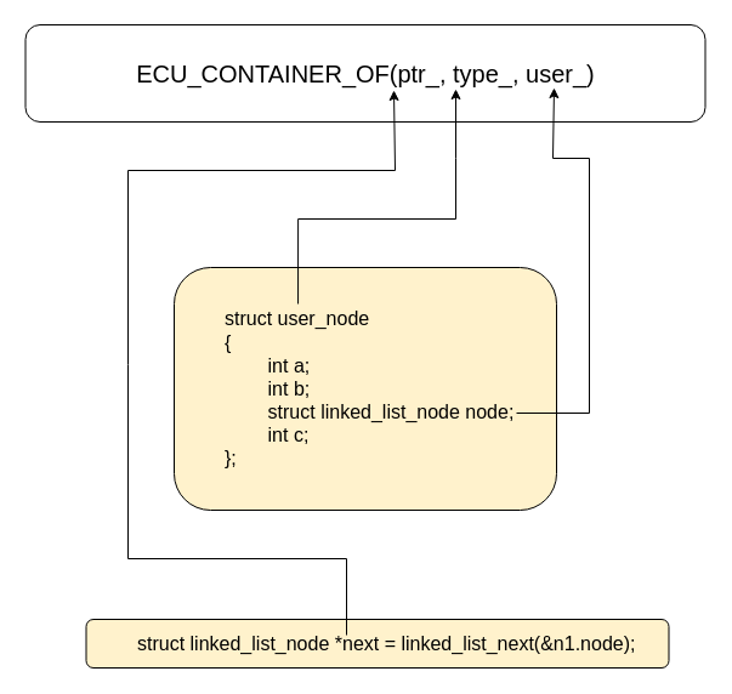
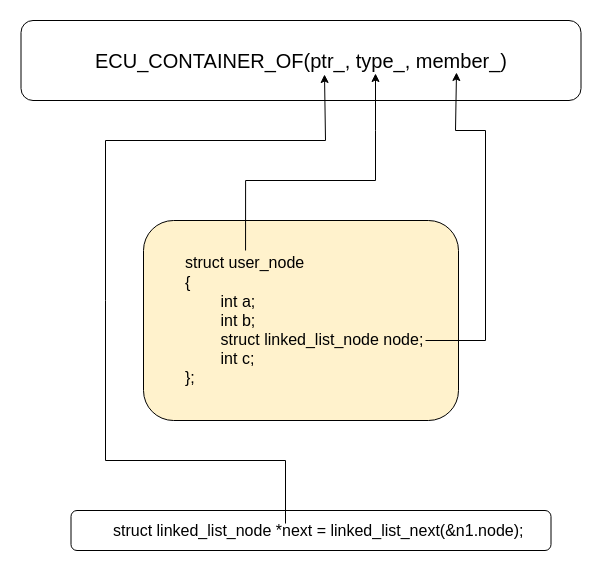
  <mxCell id="0" />
  <mxCell id="1" parent="0" />
- <mxCell id="2" value="&lt;font style=&quot;font-size: 20px;&quot;&gt;ECU_CONTAINER_OF(ptr_, type_, user_)&lt;/font&gt;" style="rounded=1;whiteSpace=wrap;html=1;" parent="1" vertex="1"><mxGeometry x="20.5" y="20" width="560" height="80" as="geometry" /></mxCell>
+ <mxCell id="2" value="&lt;font style=&quot;font-size: 20px;&quot;&gt;ECU_CONTAINER_OF(ptr_, type_, member_)&lt;/font&gt;" style="rounded=1;whiteSpace=wrap;html=1;" parent="1" vertex="1"><mxGeometry x="20.5" y="20" width="560" height="80" as="geometry" /></mxCell>
  <mxCell id="3" value="&lt;blockquote style=&quot;margin: 0 0 0 40px; border: none; padding: 0px;&quot;&gt;&lt;font style=&quot;font-size: 16px;&quot;&gt;struct user_node&amp;nbsp;&lt;br&gt;&lt;/font&gt;&lt;font style=&quot;font-size: 16px;&quot;&gt;&lt;span style=&quot;&quot;&gt;{&lt;br&gt;&lt;/span&gt;&lt;/font&gt;&lt;font style=&quot;font-size: 16px;&quot;&gt;&lt;span style=&quot;&quot;&gt;&lt;span style=&quot;white-space: pre;&quot;&gt;&#09;&lt;/span&gt;int a;&lt;br&gt;&lt;/span&gt;&lt;/font&gt;&lt;font style=&quot;font-size: 16px;&quot;&gt;&lt;span style=&quot;&quot;&gt;&lt;span style=&quot;white-space: pre;&quot;&gt; &lt;span style=&quot;white-space: pre;&quot;&gt; &lt;span style=&quot;white-space: pre;&quot;&gt;&#09;&lt;/span&gt;&lt;/span&gt;&lt;/span&gt;int b;&lt;br&gt;&lt;/span&gt;&lt;/font&gt;&lt;font style=&quot;font-size: 16px;&quot;&gt;&lt;span style=&quot;&quot;&gt;&lt;span style=&quot;white-space: pre;&quot;&gt; &lt;span style=&quot;white-space: pre;&quot;&gt; &lt;span style=&quot;white-space: pre;&quot;&gt;&#09;&lt;/span&gt;&lt;/span&gt;&lt;/span&gt;struct linked_list_node node;&lt;br&gt;&lt;/span&gt;&lt;/font&gt;&lt;font style=&quot;font-size: 16px;&quot;&gt;&lt;span style=&quot;&quot;&gt;&lt;span style=&quot;white-space: pre;&quot;&gt; &lt;span style=&quot;white-space: pre;&quot;&gt; &lt;span style=&quot;white-space: pre;&quot;&gt;&#09;&lt;/span&gt;&lt;/span&gt;&lt;/span&gt;int c;&lt;br&gt;&lt;/span&gt;&lt;/font&gt;&lt;font style=&quot;font-size: 16px;&quot;&gt;&lt;span style=&quot;&quot;&gt;};&lt;/span&gt;&lt;/font&gt;&lt;/blockquote&gt;" style="rounded=1;whiteSpace=wrap;html=1;align=left;fillColor=#fff2cc;" parent="1" vertex="1"><mxGeometry x="143" y="220" width="315" height="200" as="geometry" /></mxCell>
  <mxCell id="4" style="edgeStyle=orthogonalEdgeStyle;rounded=0;orthogonalLoop=1;jettySize=auto;html=1;" parent="1" edge="1"><mxGeometry relative="1" as="geometry"><mxPoint x="456" y="72" as="targetPoint" /><mxPoint x="425" y="340" as="sourcePoint" /><Array as="points"><mxPoint x="485" y="340" /><mxPoint x="485" y="130" /><mxPoint x="455" y="130" /></Array></mxGeometry></mxCell>
  <mxCell id="5" style="edgeStyle=orthogonalEdgeStyle;rounded=0;orthogonalLoop=1;jettySize=auto;html=1;exitX=0.333;exitY=0.15;exitDx=0;exitDy=0;exitPerimeter=0;strokeWidth=1;" parent="1" edge="1"><mxGeometry relative="1" as="geometry"><mxPoint x="375" y="73" as="targetPoint" /><mxPoint x="245.05" y="250" as="sourcePoint" /><Array as="points"><mxPoint x="245" y="180" /><mxPoint x="375" y="180" /><mxPoint x="375" y="130" /></Array></mxGeometry></mxCell>
- <mxCell id="6" value="&lt;blockquote style=&quot;margin: 0 0 0 40px; border: none; padding: 0px;&quot;&gt;&lt;font style=&quot;font-size: 16px;&quot;&gt;struct linked_list_node *next = linked_list_next(&amp;amp;n1.node);&lt;/font&gt;&lt;/blockquote&gt;" style="rounded=1;whiteSpace=wrap;html=1;align=left;fillColor=#fff2cc;" parent="1" vertex="1"><mxGeometry x="70.5" y="510" width="480" height="40" as="geometry" /></mxCell>
+ <mxCell id="6" value="&lt;blockquote style=&quot;margin: 0 0 0 40px; border: none; padding: 0px;&quot;&gt;&lt;font style=&quot;font-size: 16px;&quot;&gt;struct linked_list_node *next = linked_list_next(&amp;amp;n1.node);&lt;/font&gt;&lt;/blockquote&gt;" style="rounded=1;whiteSpace=wrap;html=1;align=left;" parent="1" vertex="1"><mxGeometry x="70.5" y="510" width="480" height="40" as="geometry" /></mxCell>
  <mxCell id="7" value="" style="endArrow=classic;html=1;rounded=0;strokeWidth=1;" parent="1" edge="1"><mxGeometry width="50" height="50" relative="1" as="geometry"><mxPoint x="285" y="523" as="sourcePoint" /><mxPoint x="324" y="74" as="targetPoint" /><Array as="points"><mxPoint x="285" y="460" /><mxPoint x="105" y="460" /><mxPoint x="105" y="300" /><mxPoint x="105" y="140" /><mxPoint x="325" y="140" /></Array></mxGeometry></mxCell>
